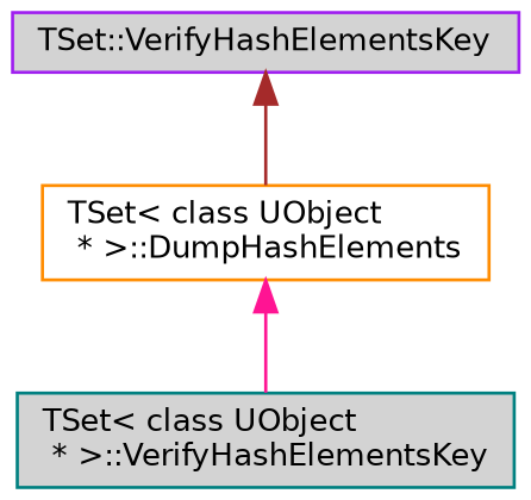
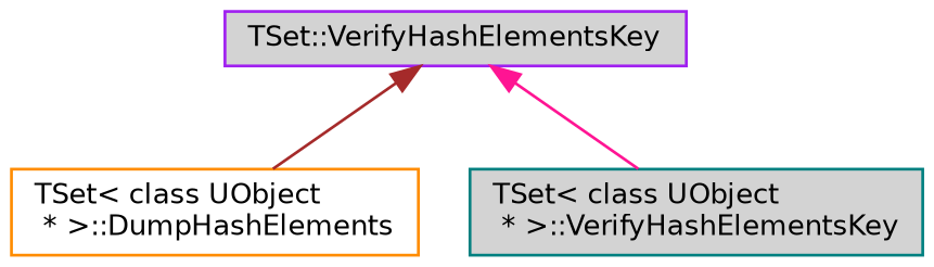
  digraph {
    rankdir=TB
    node [fillcolor=lightgrey fontname=Helvetica fontsize=10 shape=box style=filled]
    edge [dir=back fontname=Helvetica fontsize=10 labelfontname=Helvetica labelfontsize=10 style=solid]
    n1 [color=purple fontcolor=black height=0.2 label="TSet::VerifyHashElementsKey" width=0.4]
    n2 [color=darkorange fillcolor=white height=0.2 label="TSet\< class UObject\l * \>::DumpHashElements" width=0.4]
    n3 [color=teal height=0.2 label="TSet\< class UObject\l * \>::VerifyHashElementsKey" width=0.4]
    n1 -> n2 [color=brown]
-   n2 -> n3 [color=deeppink]
+   n1 -> n3 [color=deeppink]
  }
